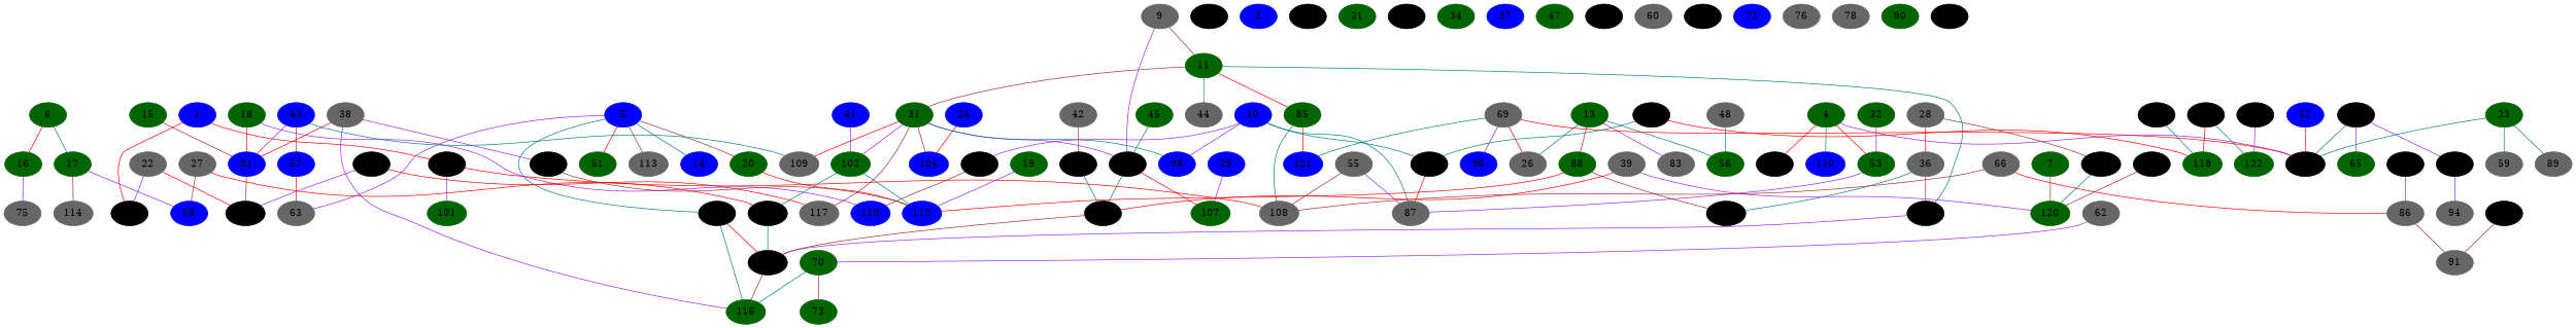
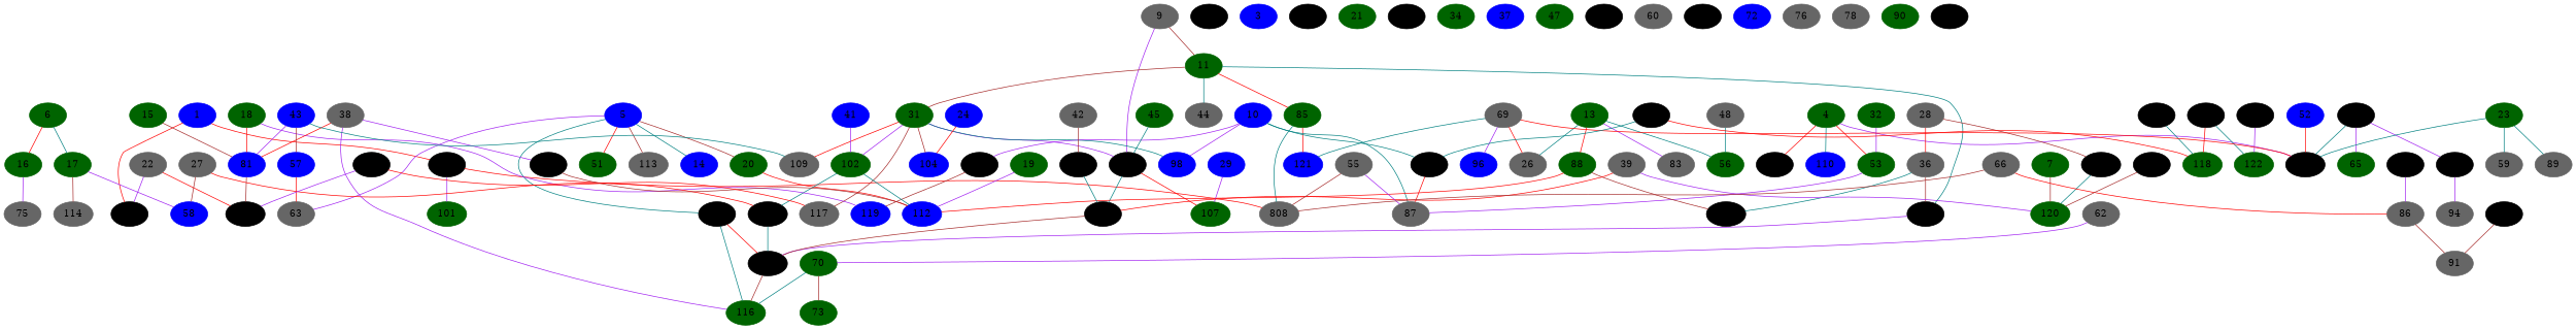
  graph {
    node [color=darkgreen style=filled]
    edge [color=purple]
    1 [color=blue]
    67 [color=black]
    93 [color=black]
-   108 [color=gray40]
+   108 [color=gray40 label=808]
    101
    2 [color=black]
    3 [color=blue]
    50 [color=black]
    4
    53
    110 [color=blue]
    115 [color=black]
    87 [color=gray40]
    5 [color=blue]
    14 [color=blue]
    20
    49 [color=black]
    51
    63 [color=gray40]
    113 [color=gray40]
    112 [color=blue]
    116
    106 [color=black]
    6
    16
    17
    75 [color=gray40]
    58 [color=blue]
    114 [color=gray40]
    7
    120
    8 [color=black]
    65
    74 [color=black]
    94 [color=gray40]
    9 [color=gray40]
    11
    82 [color=black]
    31
    44 [color=gray40]
    68 [color=black]
    85
    107
    95 [color=black]
    10 [color=blue]
    40 [color=black]
    84 [color=black]
    98 [color=blue]
    119 [color=blue]
    104 [color=blue]
    102
    109 [color=gray40]
    117 [color=gray40]
    121 [color=blue]
    12 [color=black]
    26 [color=gray40]
    13
    56
    83 [color=gray40]
    88
    100 [color=black]
    81 [color=blue]
    15
    111 [color=black]
    18
    19
    21
    22 [color=gray40]
    23
    59 [color=gray40]
    89 [color=gray40]
    24 [color=blue]
    25 [color=black]
    118
    122
    27 [color=gray40]
    105 [color=black]
    28 [color=gray40]
    36 [color=gray40]
    103 [color=black]
    29 [color=blue]
    32
    33 [color=black]
    34
    35 [color=black]
    37 [color=blue]
    38 [color=gray40]
    99 [color=black]
    39 [color=gray40]
    41 [color=blue]
    42 [color=gray40]
    80 [color=black]
    43 [color=blue]
    57 [color=blue]
    45
    46 [color=black]
    47
    48 [color=gray40]
    52 [color=blue]
    54 [color=black]
    55 [color=gray40]
    60 [color=gray40]
    61 [color=black]
    91 [color=gray40]
    62 [color=gray40]
    70
    73
    64 [color=black]
    66 [color=gray40]
    86 [color=gray40]
    69 [color=gray40]
    96 [color=blue]
    71 [color=black]
    72 [color=blue]
    76 [color=gray40]
    77 [color=black]
    78 [color=gray40]
    79 [color=black]
    90
    92 [color=black]
    97 [color=black]
    1 -- 67 [color=red]
    1 -- 93 [color=red]
    67 -- 108 [color=red]
    67 -- 101
    4 -- 50 [color=red]
    4 -- 53 [color=red]
    4 -- 110 [color=teal]
    4 -- 115
    53 -- 87
    5 -- 14 [color=teal]
    5 -- 20 [color=brown]
    5 -- 49 [color=teal]
    5 -- 51 [color=red]
    5 -- 63
    5 -- 113 [color=brown]
    20 -- 112 [color=red]
    49 -- 116 [color=teal]
    49 -- 106 [color=red]
    106 -- 116 [color=brown]
    6 -- 16 [color=red]
    6 -- 17 [color=teal]
    16 -- 75
    17 -- 58
    17 -- 114 [color=brown]
    7 -- 120 [color=brown]
    8 -- 115 [color=teal]
    8 -- 65
    8 -- 74
    74 -- 94
    9 -- 11 [color=brown]
    9 -- 82
    11 -- 31 [color=brown]
    11 -- 44 [color=teal]
    11 -- 68 [color=teal]
    11 -- 85 [color=red]
    82 -- 107 [color=red]
    82 -- 95 [color=teal]
    31 -- 82
    31 -- 98 [color=teal]
    31 -- 104 [color=brown]
    31 -- 102
    31 -- 109 [color=red]
    31 -- 117 [color=brown]
    68 -- 106
    85 -- 108 [color=teal]
    85 -- 121 [color=red]
    95 -- 106 [color=brown]
    10 -- 87 [color=teal]
    10 -- 40
    10 -- 84 [color=teal]
    10 -- 98
    40 -- 119 [color=brown]
    84 -- 87 [color=red]
    102 -- 112 [color=teal]
    102 -- 105 [color=teal]
    13 -- 26 [color=teal]
    13 -- 56 [color=teal]
    13 -- 83
    13 -- 88 [color=red]
    88 -- 112 [color=red]
    88 -- 100 [color=brown]
    81 -- 111 [color=brown]
    15 -- 81 [color=brown]
    18 -- 119
    18 -- 81 [color=red]
    19 -- 112
    22 -- 93
    22 -- 111 [color=red]
    23 -- 115 [color=teal]
    23 -- 59 [color=teal]
    23 -- 89 [color=teal]
    24 -- 104 [color=red]
    25 -- 118 [color=red]
    25 -- 122 [color=teal]
    27 -- 58 [color=brown]
    27 -- 105 [color=red]
    105 -- 106 [color=teal]
    28 -- 36 [color=red]
    28 -- 103 [color=brown]
    36 -- 68 [color=brown]
    36 -- 100 [color=teal]
    103 -- 120 [color=teal]
    29 -- 107
    32 -- 53
    35 -- 122
    38 -- 116
    38 -- 81 [color=red]
    38 -- 99
    99 -- 112 [color=brown]
    39 -- 120
    39 -- 95 [color=red]
    41 -- 102
    42 -- 80 [color=brown]
    80 -- 95 [color=teal]
    43 -- 109 [color=teal]
    43 -- 81
    43 -- 57 [color=brown]
    57 -- 63 [color=red]
    45 -- 82 [color=teal]
    46 -- 118 [color=teal]
    48 -- 56 [color=teal]
    52 -- 115 [color=red]
    55 -- 108 [color=brown]
    55 -- 87
    61 -- 91 [color=brown]
    62 -- 70
    70 -- 116 [color=teal]
    70 -- 73 [color=brown]
    66 -- 108 [color=brown]
    66 -- 86 [color=red]
    86 -- 91 [color=brown]
    69 -- 115 [color=red]
    69 -- 121 [color=teal]
    69 -- 26 [color=red]
    69 -- 96
    71 -- 84 [color=teal]
    71 -- 118 [color=red]
    77 -- 86
    79 -- 117 [color=red]
    79 -- 111
    92 -- 120 [color=brown]
  }
